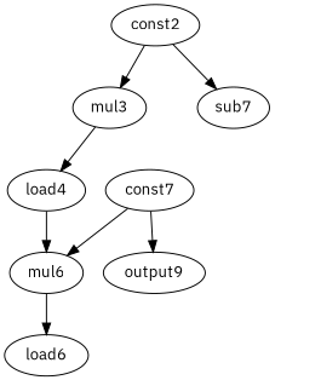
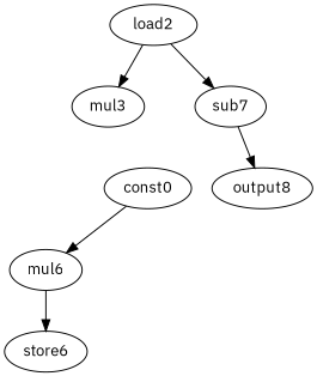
  digraph {
    fontname="IBM Plex Sans"
    node [fontname="IBM Plex Sans" opcode=const]
    edge [fontname="IBM Plex Sans" operand=1]
    n1 [label=mul6 opcode=mul]
-   const0 [label=const7]
-   output9 [opcode=output]
-   store6 [opcode=store label=load6]
+   const0
+   store6 [opcode=store]
    n5 [label=mul3 opcode=add]
-   load4 [opcode=load]
    sub7 [opcode=sub]
-   const2
+   output8 [opcode=output]
+   const2 [label=load2]
    n1 -> store6
    const0 -> n1 [operand=0]
-   const0 -> output9 [operand=0]
-   n5 -> load4 [operand=0]
-   load4 -> n1
+   sub7 -> output8 [operand=0]
    const2 -> n5
    const2 -> sub7
  }
